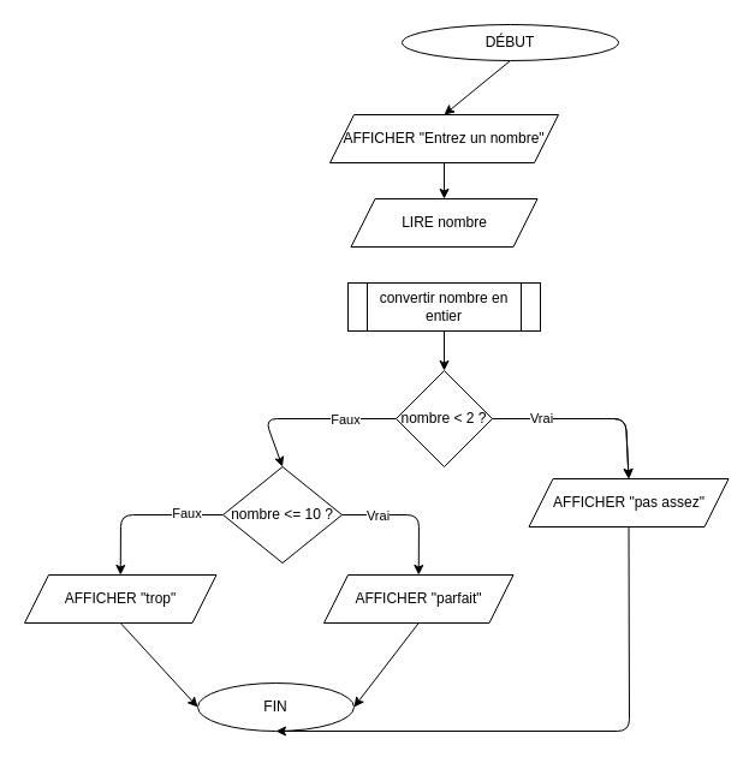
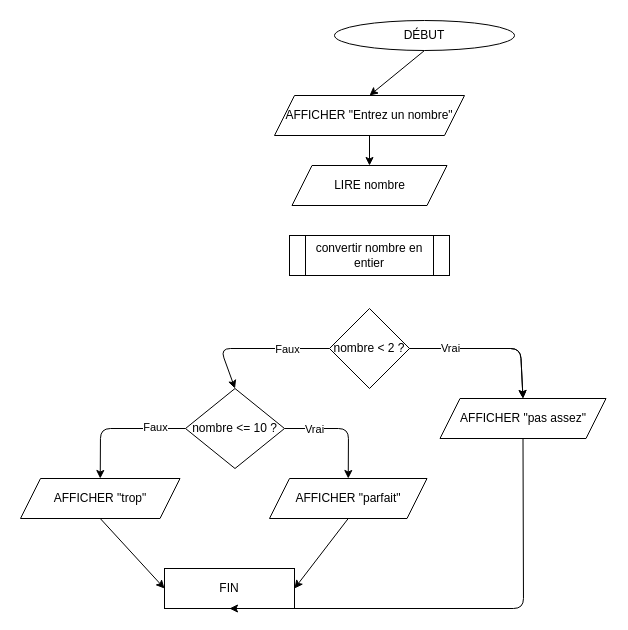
  <mxCell id="0" />
  <mxCell id="1" parent="0" />
- <mxCell id="2" value="FIN" style="ellipse;whiteSpace=wrap;html=1;" vertex="1" parent="1"><mxGeometry x="164" y="568" width="130" height="40" as="geometry" /></mxCell>
+ <mxCell id="2" value="FIN" style="whiteSpace=wrap;html=1;rounded=0;" vertex="1" parent="1"><mxGeometry x="164" y="568" width="130" height="40" as="geometry" /></mxCell>
  <mxCell id="3" style="edgeStyle=none;html=1;exitX=0.5;exitY=1;exitDx=0;exitDy=0;entryX=0.5;entryY=0;entryDx=0;entryDy=0;" edge="1" parent="1" source="4" target="6"><mxGeometry relative="1" as="geometry" /></mxCell>
  <mxCell id="4" value="DÉBUT" style="ellipse;whiteSpace=wrap;html=1;" vertex="1" parent="1"><mxGeometry x="334" y="20" width="180" height="30" as="geometry" /></mxCell>
  <mxCell id="5" style="edgeStyle=none;html=1;exitX=0.5;exitY=1;exitDx=0;exitDy=0;entryX=0.5;entryY=0;entryDx=0;entryDy=0;" edge="1" parent="1" source="6" target="25"><mxGeometry relative="1" as="geometry" /></mxCell>
  <mxCell id="6" value="AFFICHER &quot;Entrez un nombre&quot;" style="shape=parallelogram;perimeter=parallelogramPerimeter;whiteSpace=wrap;html=1;fixedSize=1;" vertex="1" parent="1"><mxGeometry x="274" y="95" width="190" height="40" as="geometry" /></mxCell>
  <mxCell id="7" style="edgeStyle=none;html=1;exitX=0.5;exitY=1;exitDx=0;exitDy=0;entryX=0;entryY=0.5;entryDx=0;entryDy=0;" edge="1" parent="1" source="8" target="2"><mxGeometry relative="1" as="geometry" /></mxCell>
  <mxCell id="8" value="AFFICHER &quot;trop&quot;" style="shape=parallelogram;perimeter=parallelogramPerimeter;whiteSpace=wrap;html=1;fixedSize=1;" vertex="1" parent="1"><mxGeometry x="20" y="478" width="159.5" height="40" as="geometry" /></mxCell>
  <mxCell id="9" style="edgeStyle=none;html=1;exitX=0.5;exitY=1;exitDx=0;exitDy=0;entryX=0.5;entryY=1;entryDx=0;entryDy=0;" edge="1" parent="1" source="11" target="2"><mxGeometry relative="1" as="geometry"><Array as="points"><mxPoint x="523" y="608" /></Array></mxGeometry></mxCell>
  <mxCell id="10" value="AFFICHER &quot;parfait&quot;" style="shape=parallelogram;perimeter=parallelogramPerimeter;whiteSpace=wrap;html=1;fixedSize=1;" vertex="1" parent="1"><mxGeometry x="269" y="478" width="157.5" height="40" as="geometry" /></mxCell>
  <mxCell id="11" value="AFFICHER &quot;pas assez&quot;" style="shape=parallelogram;perimeter=parallelogramPerimeter;whiteSpace=wrap;html=1;fixedSize=1;" vertex="1" parent="1"><mxGeometry x="439.5" y="398" width="166" height="40" as="geometry" /></mxCell>
  <mxCell id="12" style="edgeStyle=none;html=1;exitX=0.5;exitY=1;exitDx=0;exitDy=0;entryX=1;entryY=0.5;entryDx=0;entryDy=0;" edge="1" parent="1" source="10" target="2"><mxGeometry relative="1" as="geometry" /></mxCell>
  <mxCell id="13" style="edgeStyle=none;html=1;exitX=0;exitY=0.5;exitDx=0;exitDy=0;entryX=0.5;entryY=0;entryDx=0;entryDy=0;" edge="1" parent="1" source="16" target="21"><mxGeometry relative="1" as="geometry"><Array as="points"><mxPoint x="220" y="348" /></Array></mxGeometry></mxCell>
  <mxCell id="14" value="Faux" style="edgeLabel;html=1;align=center;verticalAlign=middle;resizable=0;points=[];" vertex="1" connectable="0" parent="13"><mxGeometry x="-0.499" y="-1" relative="1" as="geometry"><mxPoint x="-5" y="1" as="offset" /></mxGeometry></mxCell>
  <mxCell id="15" value="Vrai" style="edgeStyle=none;html=1;exitX=1;exitY=0.5;exitDx=0;exitDy=0;entryX=0.5;entryY=0;entryDx=0;entryDy=0;" edge="1" parent="1" source="16" target="11"><mxGeometry x="-0.491" relative="1" as="geometry"><Array as="points"><mxPoint x="520" y="348" /></Array><mxPoint x="530" y="398" as="targetPoint" /><mxPoint as="offset" /></mxGeometry></mxCell>
  <mxCell id="16" value="nombre &amp;lt; 2 ?" style="rhombus;whiteSpace=wrap;html=1;" vertex="1" parent="1"><mxGeometry x="329" y="308" width="80" height="80" as="geometry" /></mxCell>
  <mxCell id="17" style="edgeStyle=none;html=1;exitX=1;exitY=0.5;exitDx=0;exitDy=0;entryX=0.5;entryY=0;entryDx=0;entryDy=0;" edge="1" parent="1" source="21" target="10"><mxGeometry relative="1" as="geometry"><Array as="points"><mxPoint x="348" y="428" /></Array></mxGeometry></mxCell>
  <mxCell id="18" value="Vrai" style="edgeLabel;html=1;align=center;verticalAlign=middle;resizable=0;points=[];" vertex="1" connectable="0" parent="17"><mxGeometry x="-0.687" y="-1" relative="1" as="geometry"><mxPoint x="11" y="-1" as="offset" /></mxGeometry></mxCell>
  <mxCell id="19" style="edgeStyle=none;html=1;exitX=0;exitY=0.5;exitDx=0;exitDy=0;entryX=0.5;entryY=0;entryDx=0;entryDy=0;" edge="1" parent="1" source="21" target="8"><mxGeometry relative="1" as="geometry"><Array as="points"><mxPoint x="100" y="428" /></Array></mxGeometry></mxCell>
  <mxCell id="20" value="Faux" style="edgeLabel;html=1;align=center;verticalAlign=middle;resizable=0;points=[];" vertex="1" connectable="0" parent="19"><mxGeometry x="-0.536" y="-2" relative="1" as="geometry"><mxPoint as="offset" /></mxGeometry></mxCell>
  <mxCell id="21" value="nombre &amp;lt;= 10 ?" style="rhombus;whiteSpace=wrap;html=1;" vertex="1" parent="1"><mxGeometry x="185" y="388" width="99" height="80" as="geometry" /></mxCell>
- <mxCell id="22" style="edgeStyle=none;html=1;exitX=0.5;exitY=1;exitDx=0;exitDy=0;entryX=0.5;entryY=0;entryDx=0;entryDy=0;" edge="1" parent="1" source="23" target="16"><mxGeometry relative="1" as="geometry" /></mxCell>
  <mxCell id="23" value="convertir nombre en entier" style="shape=process;whiteSpace=wrap;html=1;backgroundOutline=1;" vertex="1" parent="1"><mxGeometry x="289" y="235" width="160" height="40" as="geometry" /></mxCell>
  <mxCell id="24" value="Vrai" style="edgeStyle=none;html=1;exitX=1;exitY=0.5;exitDx=0;exitDy=0;entryX=0.5;entryY=0;entryDx=0;entryDy=0;" edge="1" parent="1" source="16" target="11"><mxGeometry x="-0.491" relative="1" as="geometry"><Array as="points"><mxPoint x="480" y="348" /><mxPoint x="520" y="348" /></Array><mxPoint x="409" y="348" as="sourcePoint" /><mxPoint x="522.5" y="398" as="targetPoint" /><mxPoint as="offset" /></mxGeometry></mxCell>
  <mxCell id="25" value="LIRE nombre" style="shape=parallelogram;perimeter=parallelogramPerimeter;whiteSpace=wrap;html=1;fixedSize=1;" vertex="1" parent="1"><mxGeometry x="291.5" y="165" width="155" height="40" as="geometry" /></mxCell>
